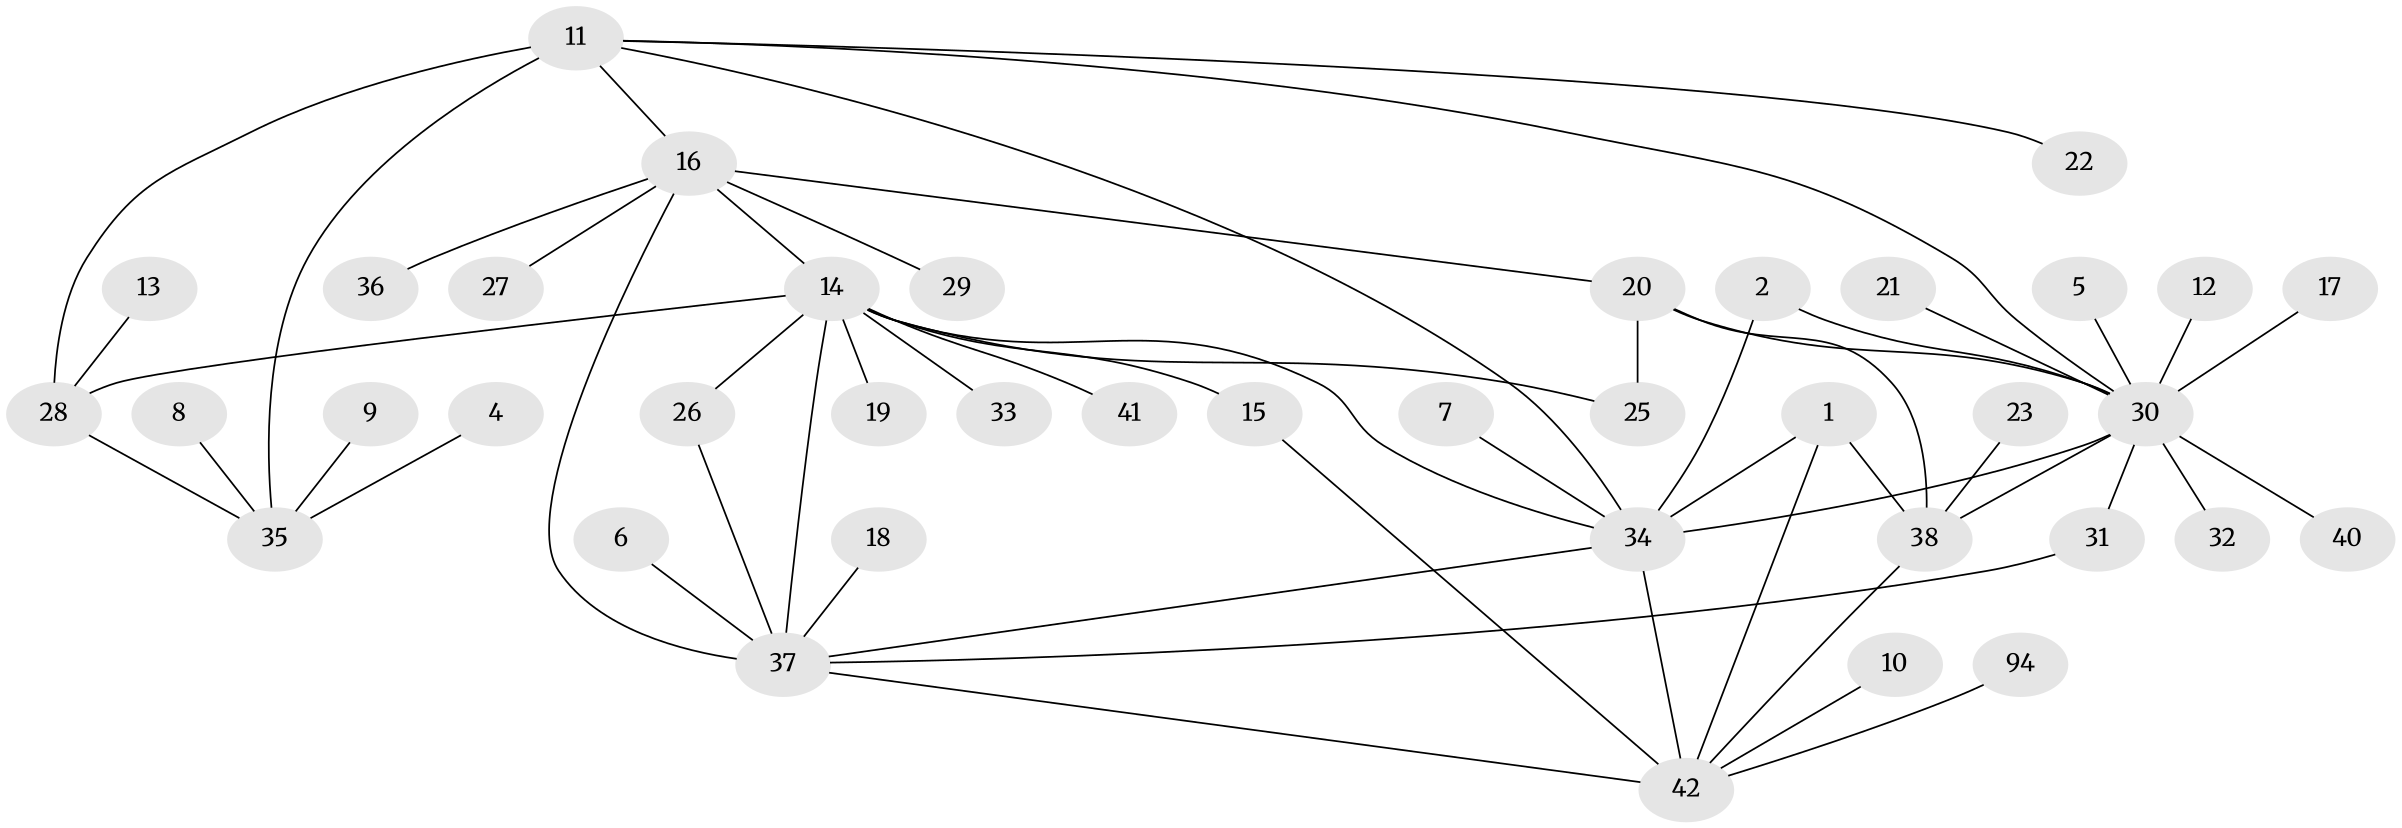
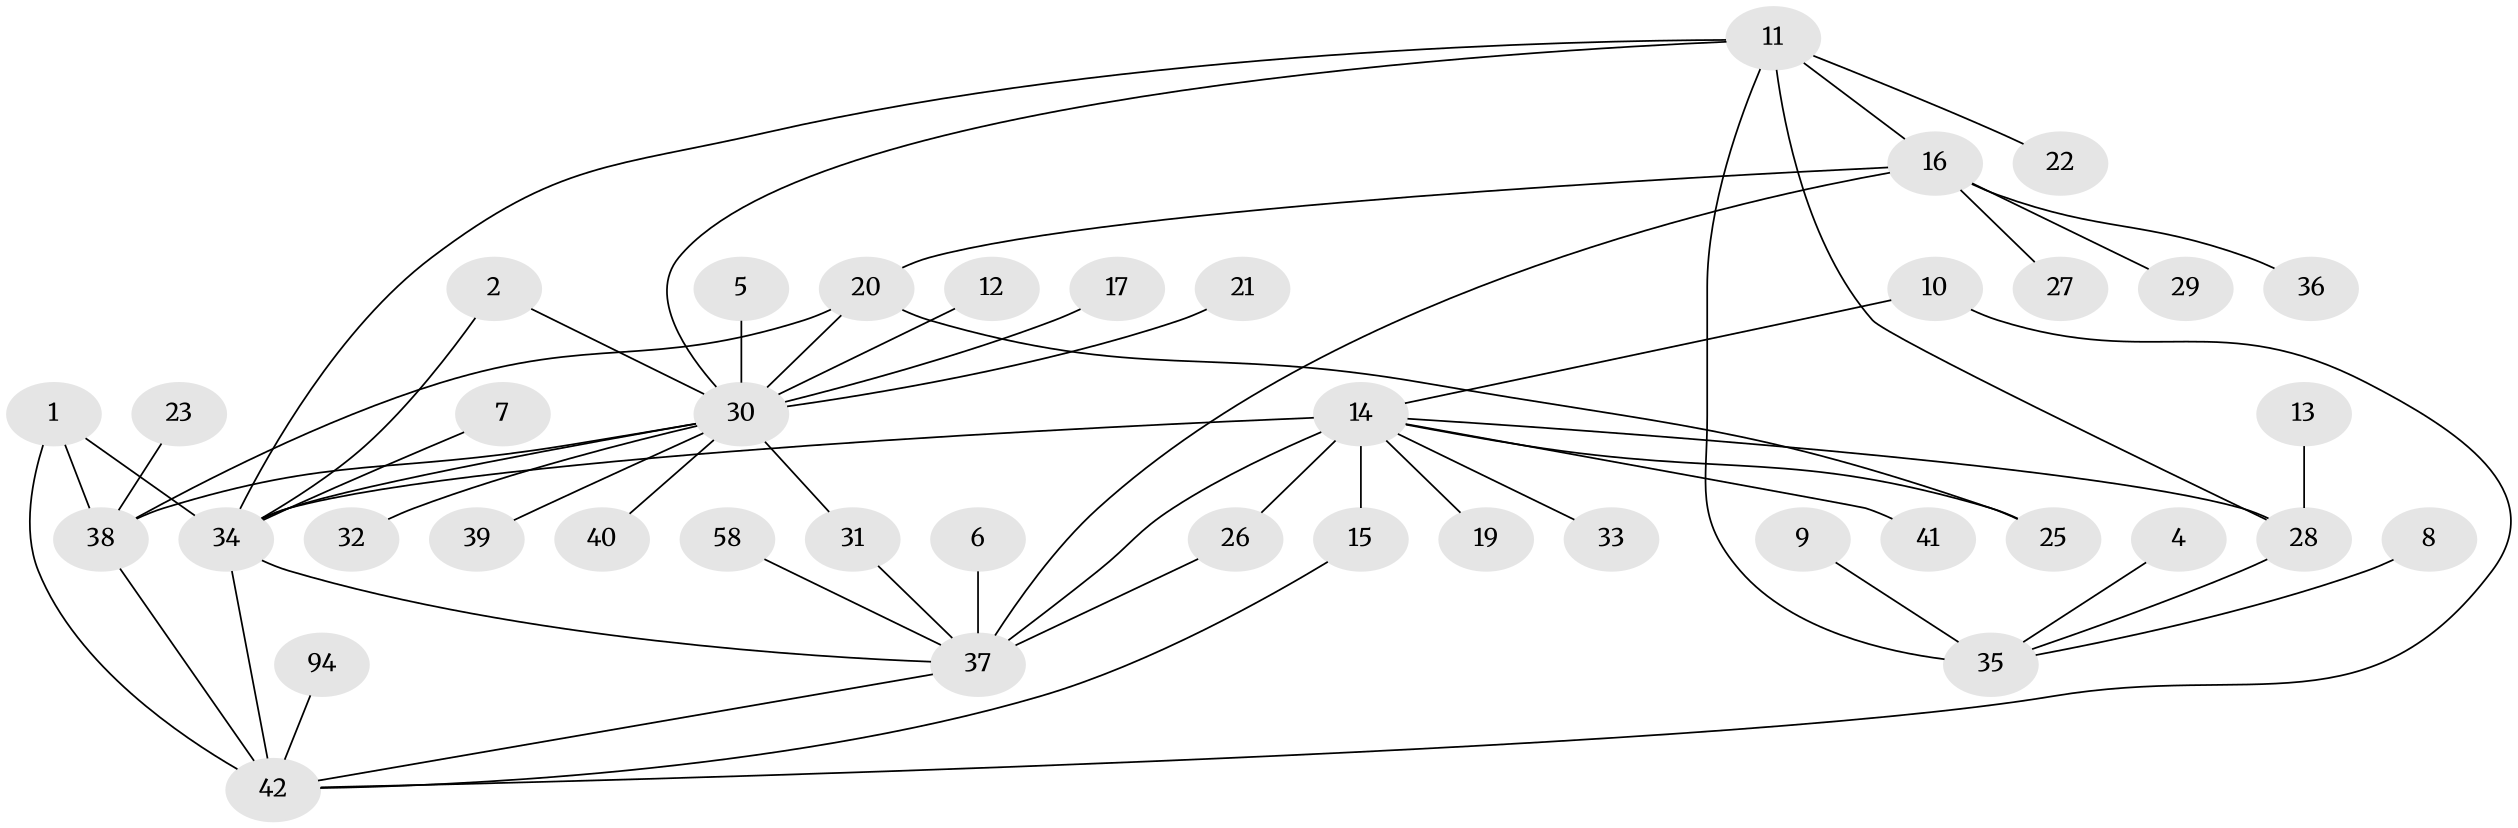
  graph {
    fontname=Merriweather
    node [color=gray90 fontname=Merriweather style=filled]
    edge [fontname=Merriweather weight=1.0]
    1
    34
    38
    42
    37
    2
    30
    31
    32
+   39
    40
    4
    35
    5
    6
    7
    8
    9
    10
    14
    28
    15
    19
    25
    26
    33
    41
    11
    16
    22
    20
    27
    29
    36
    12
    13
    17
-   18
+   18 [label=58]
    21
    23
    n41 [label=94]
    1 -- 34 [weight=2.0]
    1 -- 38
    1 -- 42
    34 -- 42 [weight=2.0]
    34 -- 37
    38 -- 42
    37 -- 42
    2 -- 34
    2 -- 30
    30 -- 34
    30 -- 38
    30 -- 31 [weight=3.0]
    30 -- 32
+   30 -- 39
    30 -- 40
    31 -- 37
    4 -- 35
    5 -- 30
    6 -- 37
    7 -- 34
    8 -- 35
    9 -- 35
    10 -- 42
-   16 -- 14
+   10 -- 14
    14 -- 34
    14 -- 37 [weight=2.0]
    14 -- 28
    14 -- 15 [weight=2.0]
    14 -- 19
    14 -- 25
    14 -- 26 [weight=2.0]
    14 -- 33
    14 -- 41
    28 -- 35
    15 -- 42
    26 -- 37
    11 -- 34
    11 -- 30
    11 -- 35 [weight=2.0]
    11 -- 28 [weight=2.0]
    11 -- 16
    11 -- 22
    16 -- 37
    16 -- 20 [weight=2.0]
    16 -- 27
    16 -- 29
    16 -- 36
    20 -- 38
    20 -- 30
    20 -- 25
    12 -- 30
    13 -- 28
    17 -- 30
    18 -- 37
    21 -- 30
    23 -- 38
    n41 -- 42
  }
